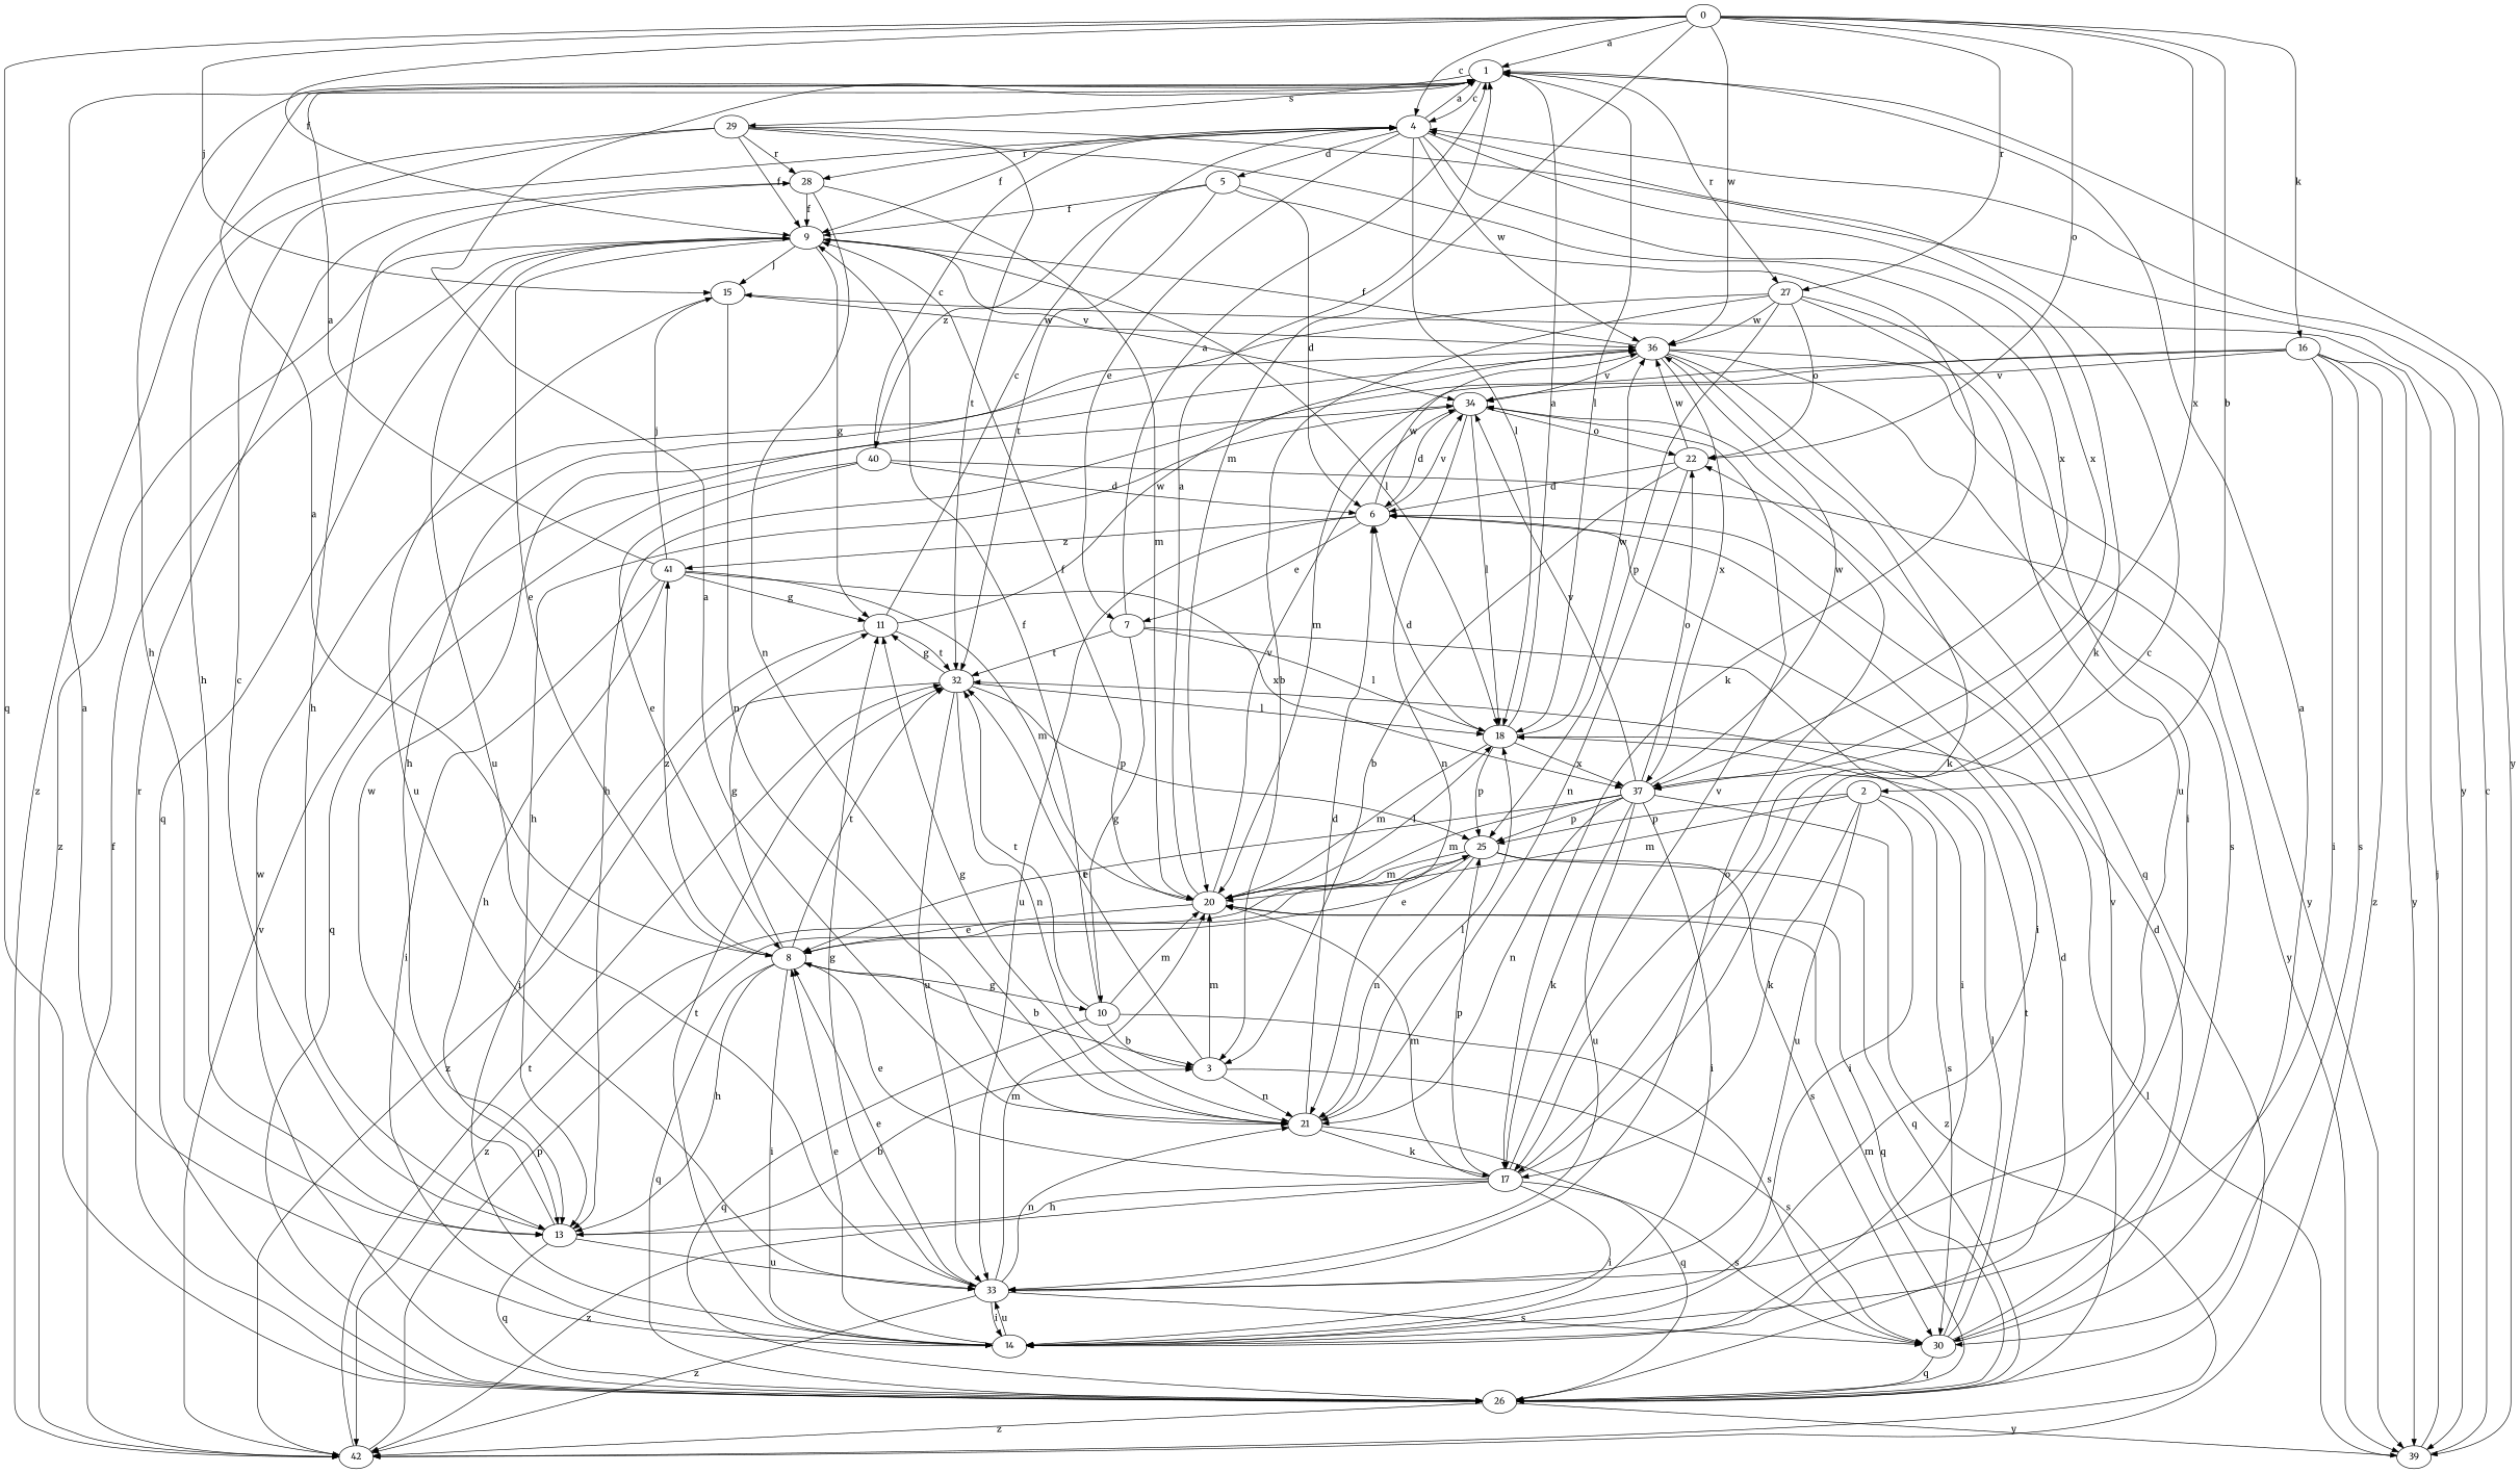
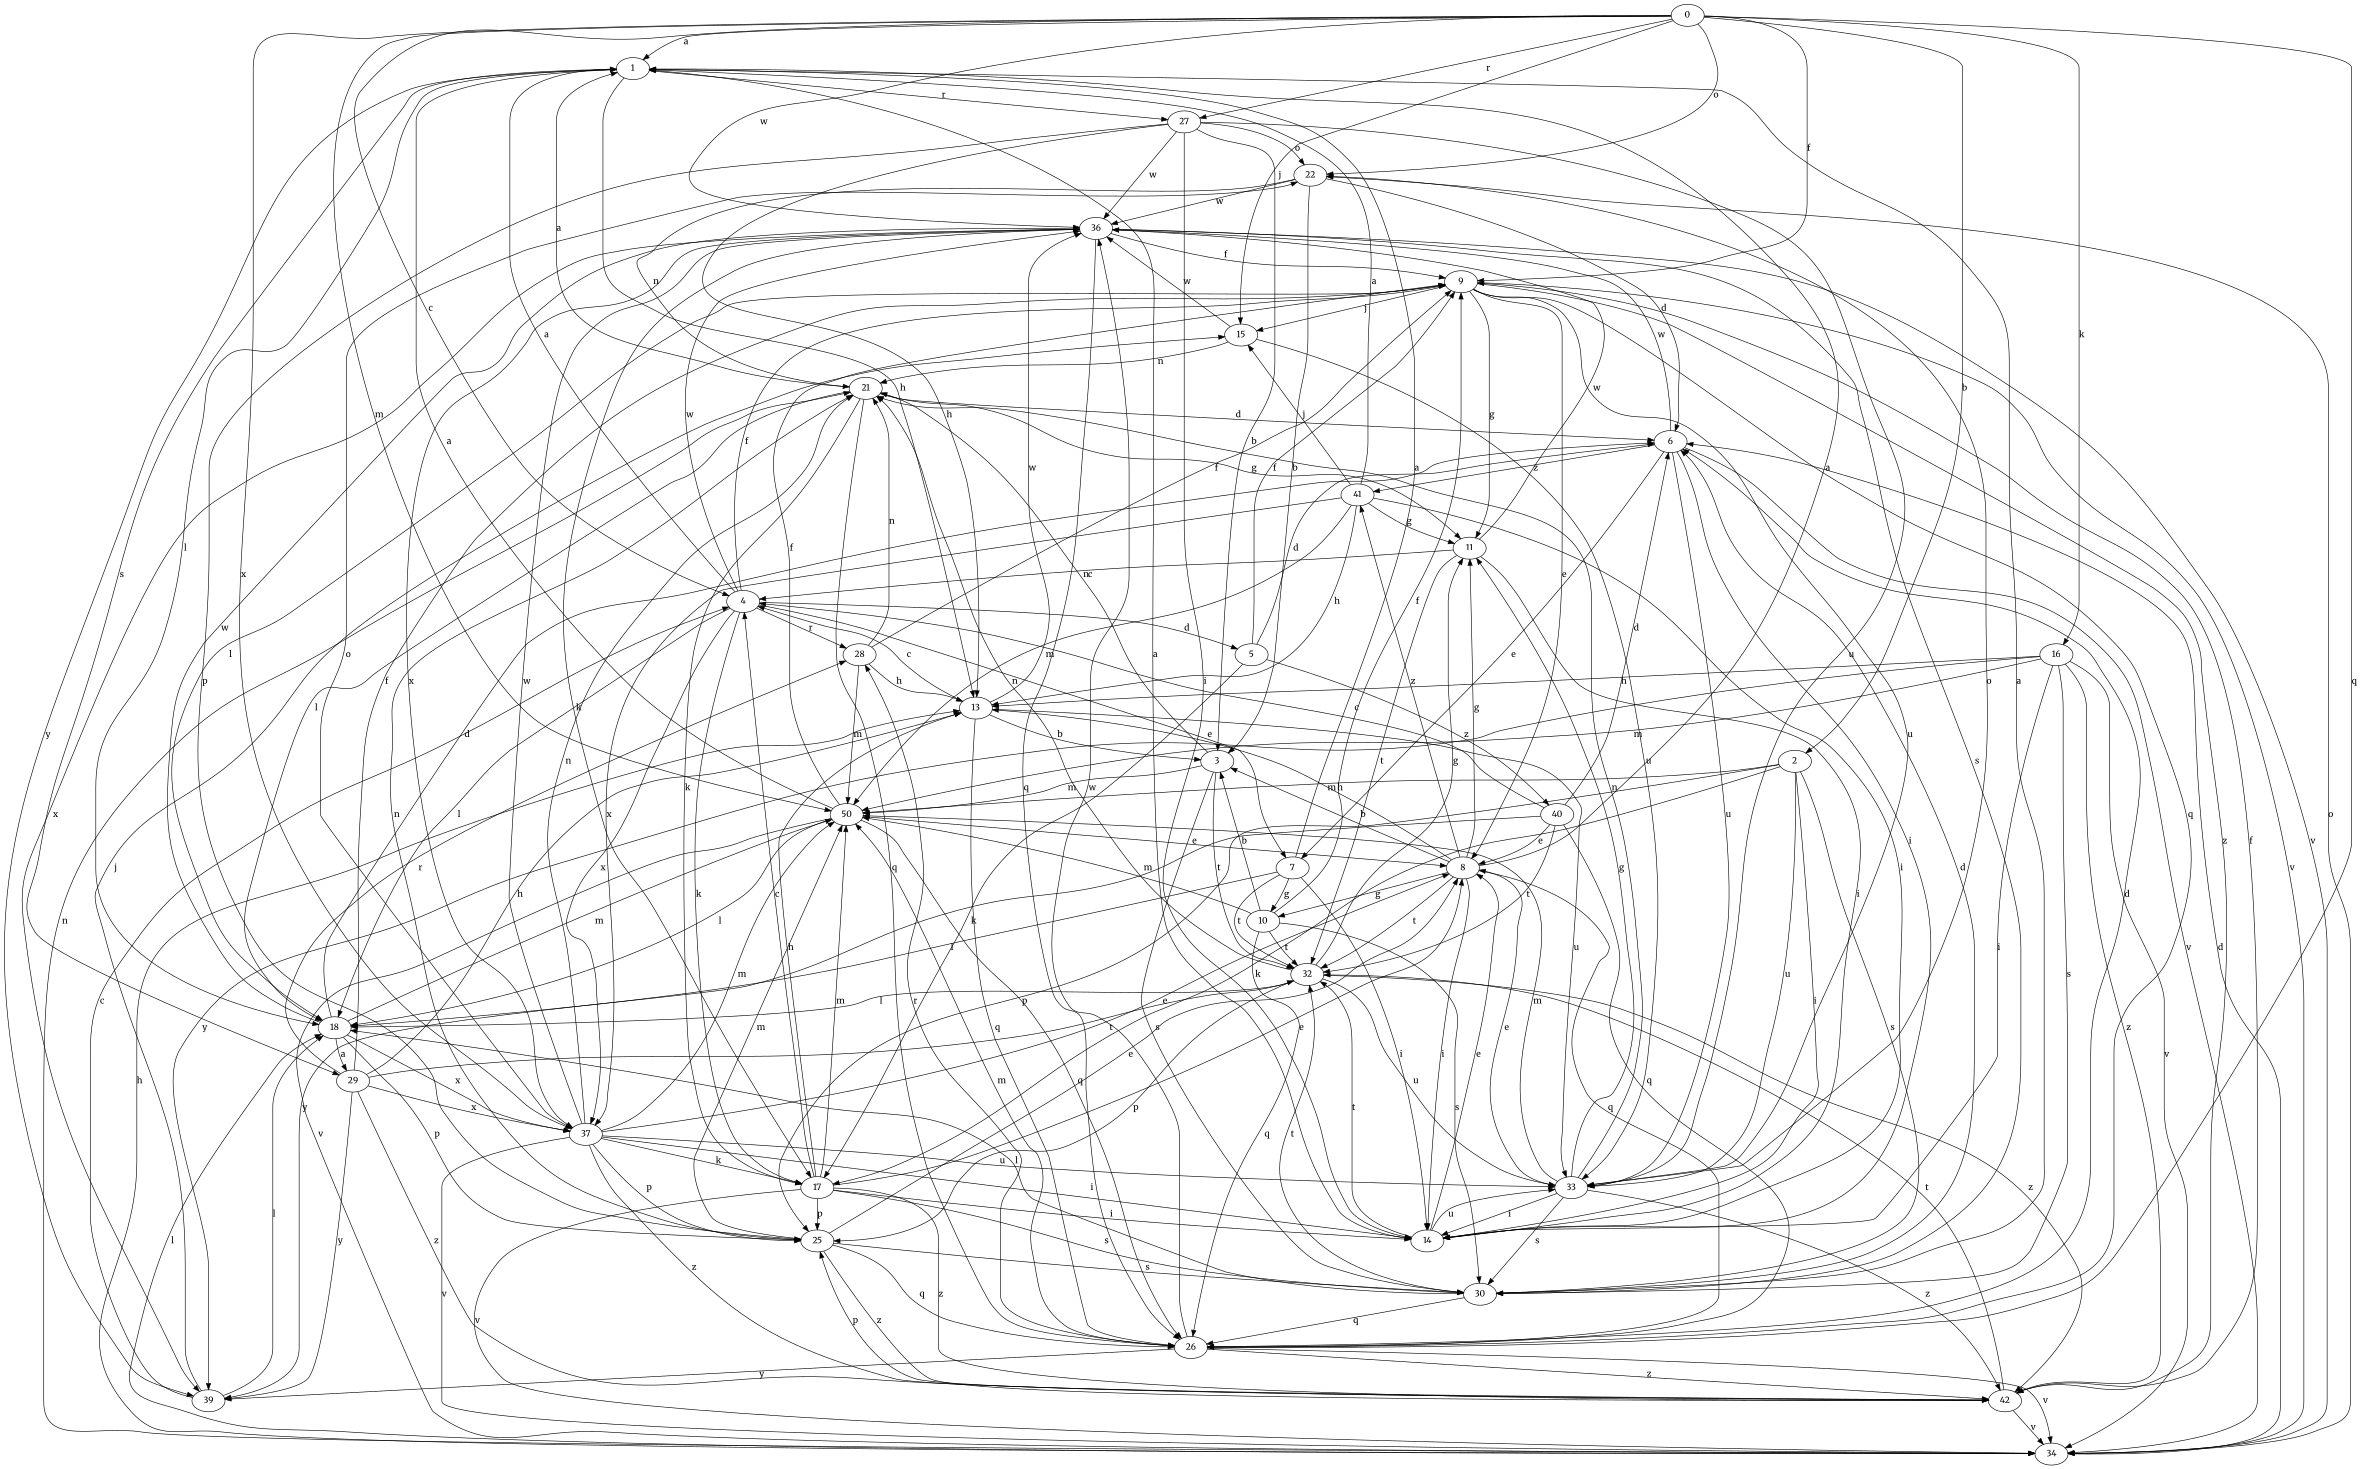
  strict digraph {
    fontname=Merriweather
    node [fontname=Merriweather]
    edge [fontname=Merriweather]
    0
    1
    2
    4
    9
    15
    16
-   20
+   20 [label=50]
    22
    26
    27
    36
    37
    13
    18
    29
    39
    14
    17
    25
    30
    33
    5
    7
    28
    34
    8
    11
    42
    21
    3
    6
    32
    40
    10
    41
    0 -> 1 [label=a]
    0 -> 2 [label=b]
    0 -> 4 [label=c]
    0 -> 9 [label=f]
    0 -> 15 [label=j]
    0 -> 16 [label=k]
    0 -> 20 [label=m]
    0 -> 22 [label=o]
    0 -> 26 [label=q]
    0 -> 27 [label=r]
    0 -> 36 [label=w]
    0 -> 37 [label=x]
-   1 -> 4 [label=c]
    1 -> 27 [label=r]
    1 -> 13 [label=h]
    1 -> 18 [label=l]
    1 -> 29 [label=s]
    1 -> 39 [label=y]
    2 -> 20 [label=m]
    2 -> 14 [label=i]
    2 -> 17 [label=k]
    2 -> 25 [label=p]
    2 -> 30 [label=s]
    2 -> 33 [label=u]
    4 -> 1 [label=a]
    4 -> 9 [label=f]
    4 -> 36 [label=w]
    4 -> 37 [label=x]
    4 -> 18 [label=l]
    4 -> 17 [label=k]
    4 -> 5 [label=d]
    4 -> 7 [label=e]
    4 -> 28 [label=r]
    9 -> 15 [label=j]
    9 -> 26 [label=q]
    9 -> 18 [label=l]
    9 -> 33 [label=u]
    9 -> 34 [label=v]
    9 -> 8 [label=e]
    9 -> 11 [label=g]
    9 -> 42 [label=z]
    15 -> 36 [label=w]
    15 -> 33 [label=u]
    15 -> 21 [label=n]
    16 -> 20 [label=m]
    16 -> 13 [label=h]
    16 -> 39 [label=y]
    16 -> 14 [label=i]
    16 -> 30 [label=s]
    16 -> 34 [label=v]
    16 -> 42 [label=z]
    20 -> 1 [label=a]
    20 -> 9 [label=f]
    20 -> 26 [label=q]
    20 -> 18 [label=l]
    20 -> 34 [label=v]
    20 -> 8 [label=e]
    22 -> 36 [label=w]
    22 -> 21 [label=n]
    22 -> 3 [label=b]
    22 -> 6 [label=d]
    26 -> 20 [label=m]
    26 -> 36 [label=w]
    26 -> 39 [label=y]
    26 -> 28 [label=r]
    26 -> 34 [label=v]
    26 -> 42 [label=z]
    26 -> 6 [label=d]
    27 -> 22 [label=o]
    27 -> 36 [label=w]
    27 -> 13 [label=h]
    27 -> 14 [label=i]
    27 -> 25 [label=p]
    27 -> 33 [label=u]
    27 -> 3 [label=b]
    36 -> 9 [label=f]
    36 -> 26 [label=q]
    36 -> 37 [label=x]
-   36 -> 39 [label=y]
+   36 -> 39 [label=x]
    36 -> 17 [label=k]
    36 -> 30 [label=s]
    36 -> 34 [label=v]
    37 -> 20 [label=m]
    37 -> 22 [label=o]
    37 -> 36 [label=w]
    37 -> 14 [label=i]
    37 -> 17 [label=k]
    37 -> 25 [label=p]
    37 -> 33 [label=u]
    37 -> 34 [label=v]
    37 -> 8 [label=e]
    37 -> 42 [label=z]
    37 -> 21 [label=n]
    13 -> 4 [label=c]
    13 -> 26 [label=q]
    13 -> 36 [label=w]
    13 -> 33 [label=u]
    13 -> 3 [label=b]
-   18 -> 1 [label=a]
+   18 -> 29 [label=a]
    18 -> 20 [label=m]
    18 -> 36 [label=w]
    18 -> 37 [label=x]
    18 -> 25 [label=p]
    18 -> 6 [label=d]
    29 -> 9 [label=f]
    29 -> 37 [label=x]
    29 -> 13 [label=h]
    29 -> 39 [label=y]
    29 -> 28 [label=r]
    29 -> 42 [label=z]
    29 -> 32 [label=t]
    39 -> 4 [label=c]
    39 -> 15 [label=j]
    39 -> 18 [label=l]
    14 -> 1 [label=a]
    14 -> 33 [label=u]
    14 -> 8 [label=e]
    14 -> 32 [label=t]
    17 -> 4 [label=c]
    17 -> 20 [label=m]
    17 -> 13 [label=h]
    17 -> 14 [label=i]
    17 -> 25 [label=p]
    17 -> 30 [label=s]
    17 -> 34 [label=v]
    17 -> 8 [label=e]
    17 -> 42 [label=z]
    25 -> 20 [label=m]
    25 -> 26 [label=q]
    25 -> 30 [label=s]
    25 -> 8 [label=e]
    25 -> 42 [label=z]
    25 -> 21 [label=n]
    30 -> 1 [label=a]
    30 -> 26 [label=q]
    30 -> 18 [label=l]
    30 -> 6 [label=d]
    30 -> 32 [label=t]
    33 -> 20 [label=m]
    33 -> 22 [label=o]
    33 -> 14 [label=i]
    33 -> 30 [label=s]
    33 -> 8 [label=e]
    33 -> 11 [label=g]
    33 -> 42 [label=z]
    33 -> 21 [label=n]
    5 -> 9 [label=f]
    5 -> 17 [label=k]
    5 -> 6 [label=d]
    5 -> 40 [label=z]
    7 -> 1 [label=a]
    7 -> 18 [label=l]
    7 -> 14 [label=i]
    7 -> 32 [label=t]
    7 -> 10 [label=g]
    28 -> 9 [label=f]
    28 -> 20 [label=m]
    28 -> 13 [label=h]
    28 -> 21 [label=n]
    34 -> 22 [label=o]
    34 -> 13 [label=h]
    34 -> 18 [label=l]
    34 -> 21 [label=n]
    34 -> 6 [label=d]
    8 -> 1 [label=a]
    8 -> 26 [label=q]
    8 -> 13 [label=h]
    8 -> 14 [label=i]
    8 -> 11 [label=g]
    8 -> 3 [label=b]
    8 -> 32 [label=t]
    8 -> 10 [label=g]
    8 -> 41 [label=z]
    11 -> 4 [label=c]
    11 -> 36 [label=w]
    11 -> 14 [label=i]
    11 -> 32 [label=t]
    42 -> 9 [label=f]
    42 -> 25 [label=p]
    42 -> 34 [label=v]
    42 -> 32 [label=t]
    21 -> 1 [label=a]
    21 -> 26 [label=q]
    21 -> 18 [label=l]
    21 -> 17 [label=k]
    21 -> 11 [label=g]
    21 -> 6 [label=d]
    3 -> 20 [label=m]
    3 -> 30 [label=s]
    3 -> 21 [label=n]
    3 -> 32 [label=t]
    6 -> 36 [label=w]
    6 -> 14 [label=i]
    6 -> 33 [label=u]
    6 -> 7 [label=e]
    6 -> 34 [label=v]
    6 -> 41 [label=z]
    32 -> 18 [label=l]
    32 -> 25 [label=p]
    32 -> 33 [label=u]
    32 -> 11 [label=g]
    32 -> 42 [label=z]
    32 -> 21 [label=n]
    40 -> 4 [label=c]
    40 -> 26 [label=q]
    40 -> 39 [label=y]
    40 -> 8 [label=e]
    40 -> 6 [label=d]
-   5 -> 32 [label=t]
+   40 -> 32 [label=t]
    10 -> 9 [label=f]
    10 -> 20 [label=m]
    10 -> 26 [label=q]
    10 -> 30 [label=s]
    10 -> 3 [label=b]
    10 -> 32 [label=t]
    41 -> 1 [label=a]
    41 -> 15 [label=j]
    41 -> 20 [label=m]
    41 -> 37 [label=x]
    41 -> 13 [label=h]
    41 -> 14 [label=i]
    41 -> 11 [label=g]
  }
